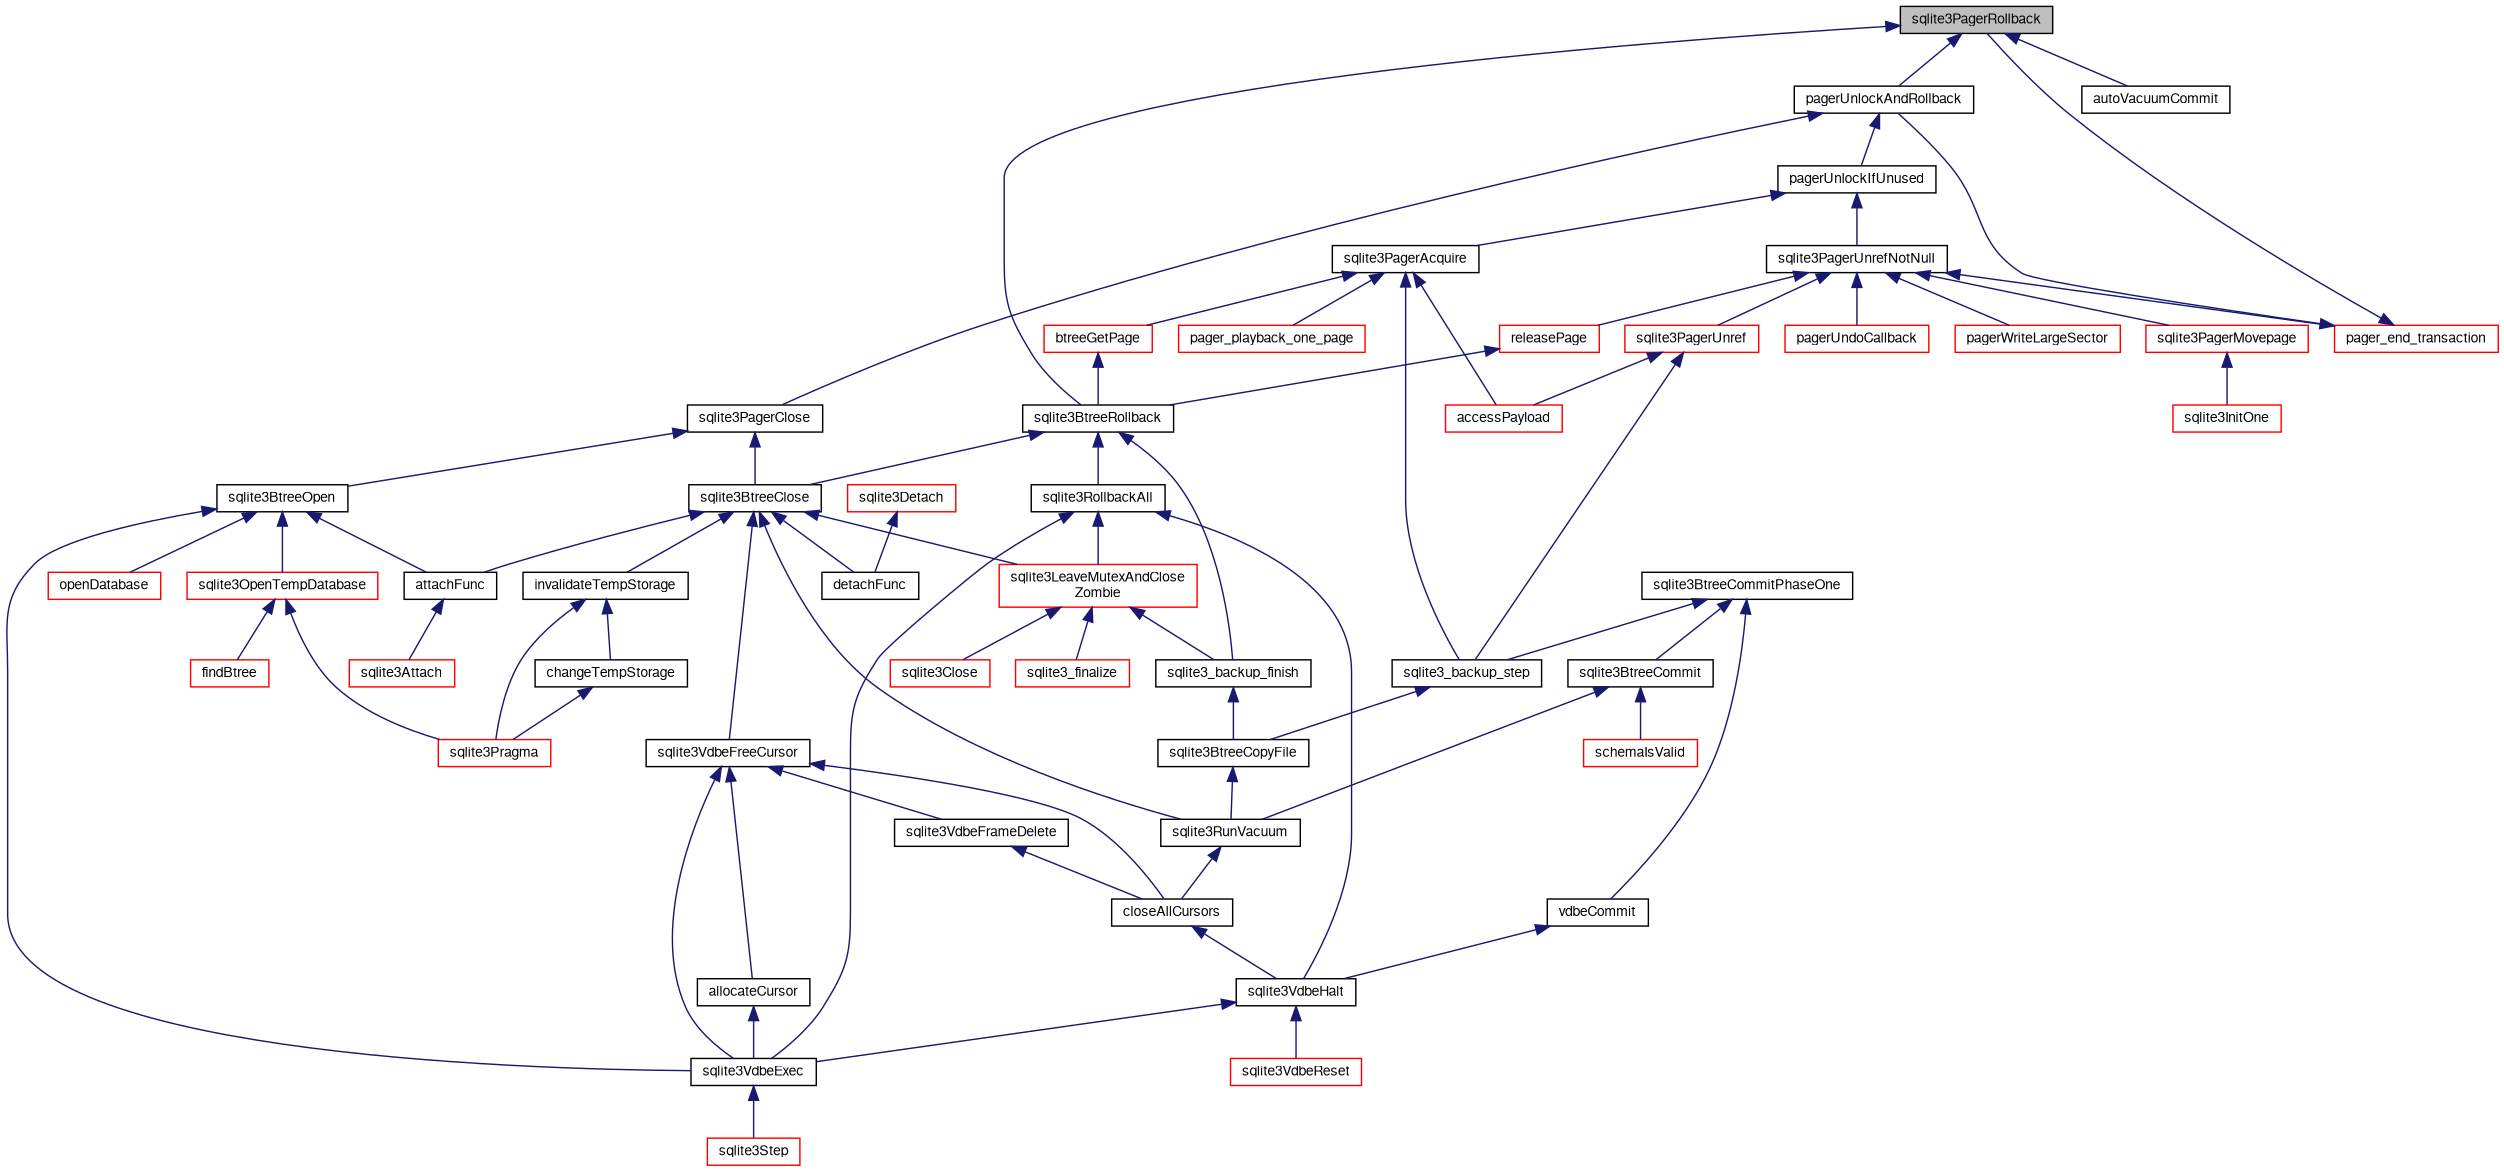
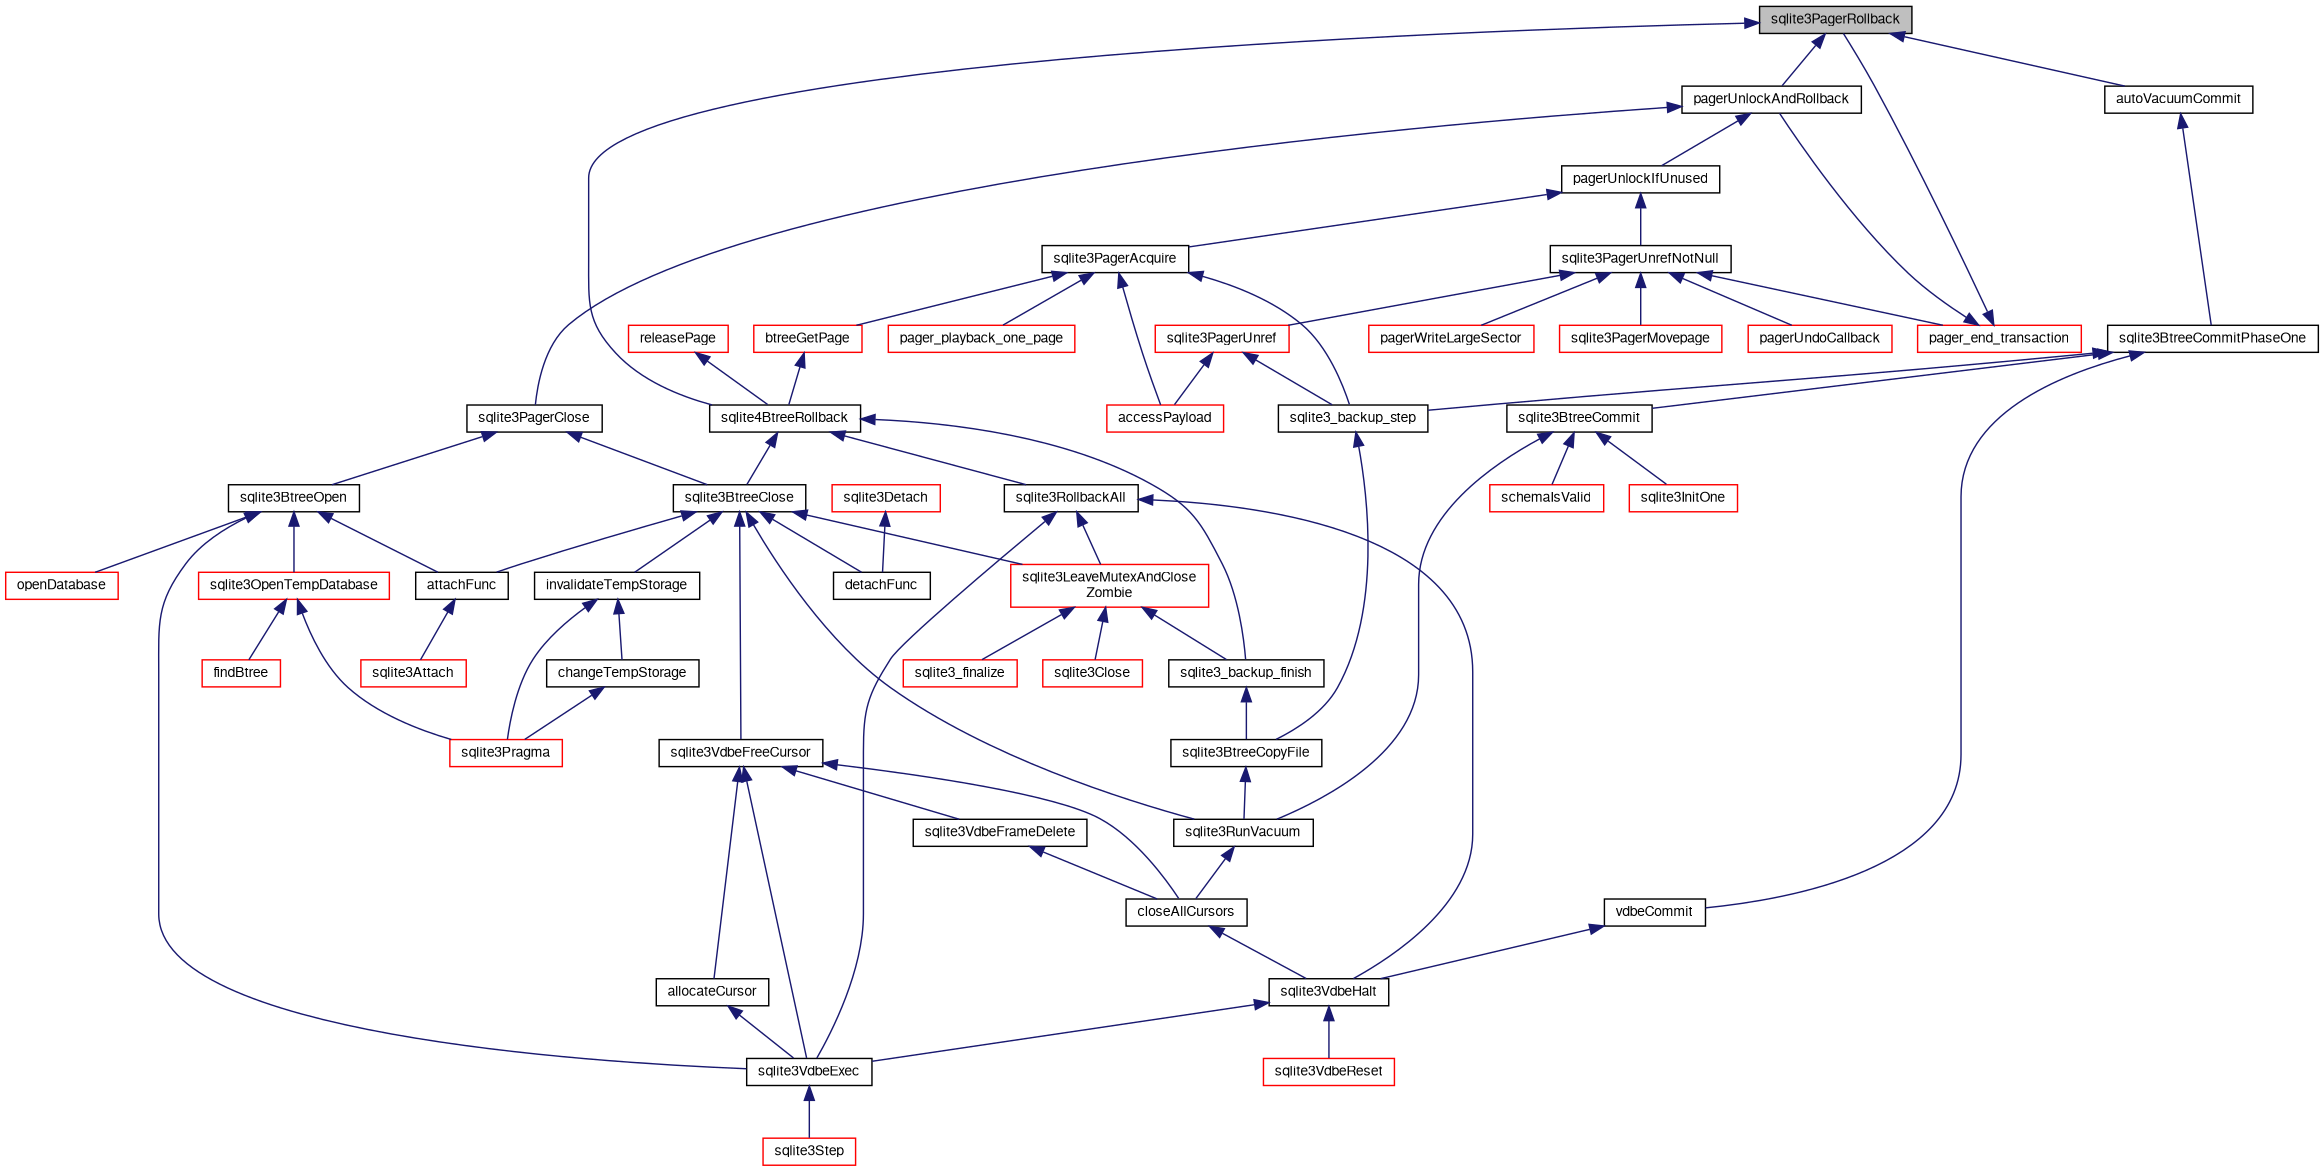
  digraph {
    rankdir=TB
    node [color=black fillcolor=white fontname=FreeSans fontsize=10 shape=record style=filled]
    edge [color=midnightblue dir=back fontname=FreeSans fontsize=10 labelfontname=FreeSans labelfontsize=10 style=solid]
    n1 [fillcolor=grey75 fontcolor=black height=0.2 label=sqlite3PagerRollback width=0.4]
    n2 [height=0.2 label=pagerUnlockAndRollback width=0.4]
-   n3 [height=0.2 label=sqlite3BtreeRollback width=0.4]
+   n3 [height=0.2 label=sqlite4BtreeRollback width=0.4]
    n4 [height=0.2 label=autoVacuumCommit width=0.4]
    n5 [height=0.2 label=sqlite3PagerClose width=0.4]
    n6 [height=0.2 label=pagerUnlockIfUnused width=0.4]
    n7 [height=0.2 label=sqlite3BtreeClose width=0.4]
    n8 [height=0.2 label=sqlite3_backup_finish width=0.4]
    n9 [height=0.2 label=sqlite3RollbackAll width=0.4]
    n10 [height=0.2 label=sqlite3BtreeCommitPhaseOne width=0.4]
    n11 [height=0.2 label=sqlite3BtreeOpen width=0.4]
    n12 [height=0.2 label=sqlite3PagerAcquire width=0.4]
    n13 [height=0.2 label=sqlite3PagerUnrefNotNull width=0.4]
    n14 [height=0.2 label=sqlite3VdbeExec width=0.4]
    n15 [height=0.2 label=attachFunc width=0.4]
    n16 [color=red height=0.2 label=sqlite3OpenTempDatabase width=0.4]
    n17 [color=red height=0.2 label=openDatabase width=0.4]
    n18 [height=0.2 label=sqlite3VdbeFreeCursor width=0.4]
    n19 [height=0.2 label=detachFunc width=0.4]
    n20 [height=0.2 label=invalidateTempStorage width=0.4]
    n21 [height=0.2 label=sqlite3RunVacuum width=0.4]
    n22 [color=red height=0.2 label="sqlite3LeaveMutexAndClose\lZombie" width=0.4]
    n23 [color=red height=0.2 label=sqlite3Step width=0.4]
    n24 [color=red height=0.2 label=sqlite3Attach width=0.4]
    n25 [color=red height=0.2 label=findBtree width=0.4]
    n26 [color=red height=0.2 label=sqlite3Pragma width=0.4]
    n27 [height=0.2 label=sqlite3VdbeFrameDelete width=0.4]
    n28 [height=0.2 label=closeAllCursors width=0.4]
    n29 [height=0.2 label=allocateCursor width=0.4]
    n30 [height=0.2 label=changeTempStorage width=0.4]
    n31 [color=red height=0.2 label=sqlite3_finalize width=0.4]
    n32 [color=red height=0.2 label=sqlite3Close width=0.4]
    n33 [height=0.2 label=sqlite3VdbeHalt width=0.4]
    n34 [color=red height=0.2 label=sqlite3VdbeReset width=0.4]
    n35 [color=red height=0.2 label=sqlite3Detach width=0.4]
    n36 [height=0.2 label=sqlite3BtreeCopyFile width=0.4]
    n37 [color=red height=0.2 label=pager_playback_one_page width=0.4]
    n38 [color=red height=0.2 label=btreeGetPage width=0.4]
    n39 [color=red height=0.2 label=accessPayload width=0.4]
    n40 [height=0.2 label=sqlite3_backup_step width=0.4]
    n41 [color=red height=0.2 label=pager_end_transaction width=0.4]
    n42 [color=red height=0.2 label=pagerUndoCallback width=0.4]
    n43 [color=red height=0.2 label=sqlite3PagerUnref width=0.4]
    n44 [color=red height=0.2 label=pagerWriteLargeSector width=0.4]
    n45 [color=red height=0.2 label=sqlite3PagerMovepage width=0.4]
    n46 [color=red height=0.2 label=releasePage width=0.4]
    n47 [height=0.2 label=sqlite3BtreeCommit width=0.4]
    n48 [height=0.2 label=vdbeCommit width=0.4]
    n49 [color=red height=0.2 label=sqlite3InitOne width=0.4]
    n50 [color=red height=0.2 label=schemaIsValid width=0.4]
    n1 -> n2
    n1 -> n3
    n1 -> n4
    n2 -> n5
    n2 -> n6
    n3 -> n7
    n3 -> n8
    n3 -> n9
+   n4 -> n10
    n5 -> n7
    n5 -> n11
    n6 -> n12
    n6 -> n13
    n7 -> n15
    n7 -> n18
    n7 -> n19
    n7 -> n20
    n7 -> n21
    n7 -> n22
    n8 -> n36
    n9 -> n14
    n9 -> n22
    n9 -> n33
    n10 -> n40
    n10 -> n47
    n10 -> n48
    n11 -> n14
    n11 -> n15
    n11 -> n16
    n11 -> n17
    n12 -> n37
    n12 -> n38
    n12 -> n39
    n12 -> n40
    n13 -> n41
    n13 -> n42
    n13 -> n43
    n13 -> n44
    n13 -> n45
-   n13 -> n46
    n14 -> n23
    n15 -> n24
    n16 -> n25
    n16 -> n26
    n18 -> n14
    n18 -> n27
    n18 -> n28
    n18 -> n29
    n20 -> n26
    n20 -> n30
    n21 -> n28
    n22 -> n8
    n22 -> n31
    n22 -> n32
    n27 -> n28
    n28 -> n33
    n29 -> n14
    n30 -> n26
    n33 -> n14
    n33 -> n34
    n35 -> n19
    n36 -> n21
    n38 -> n3
    n40 -> n36
    n41 -> n1
    n41 -> n2
    n43 -> n39
    n43 -> n40
    n46 -> n3
    n47 -> n21
-   n45 -> n49
+   n47 -> n49
    n47 -> n50
    n48 -> n33
  }
